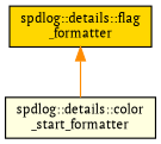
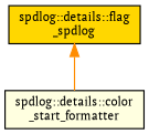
  digraph {
    fontname="PT Serif"
    node [color=black fontname="PT Serif" fontsize=10 shape=record style=filled]
    n1 [fillcolor=lightyellow fontcolor=black height=0.2 label="spdlog::details::color\l_start_formatter" width=0.4]
-   n2 [fillcolor=gold height=0.2 label="spdlog::details::flag\l_formatter" width=0.4]
+   n2 [fillcolor=gold height=0.2 label="spdlog::details::flag\l_spdlog" width=0.4]
    n2 -> n1 [color=darkorange dir=back fontname="PT Serif" fontsize=10 labelfontname=Helvetica labelfontsize=10 style=solid]
  }
